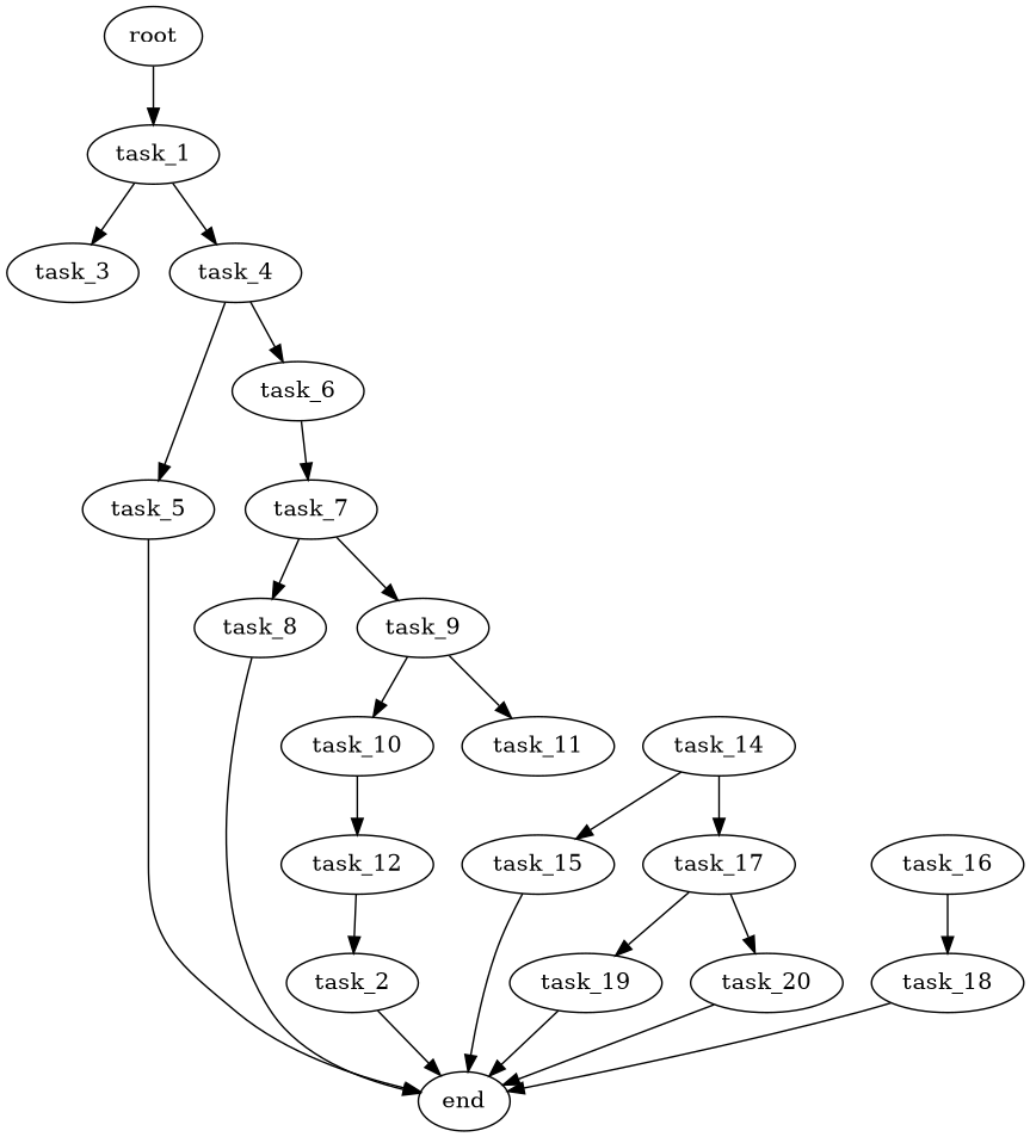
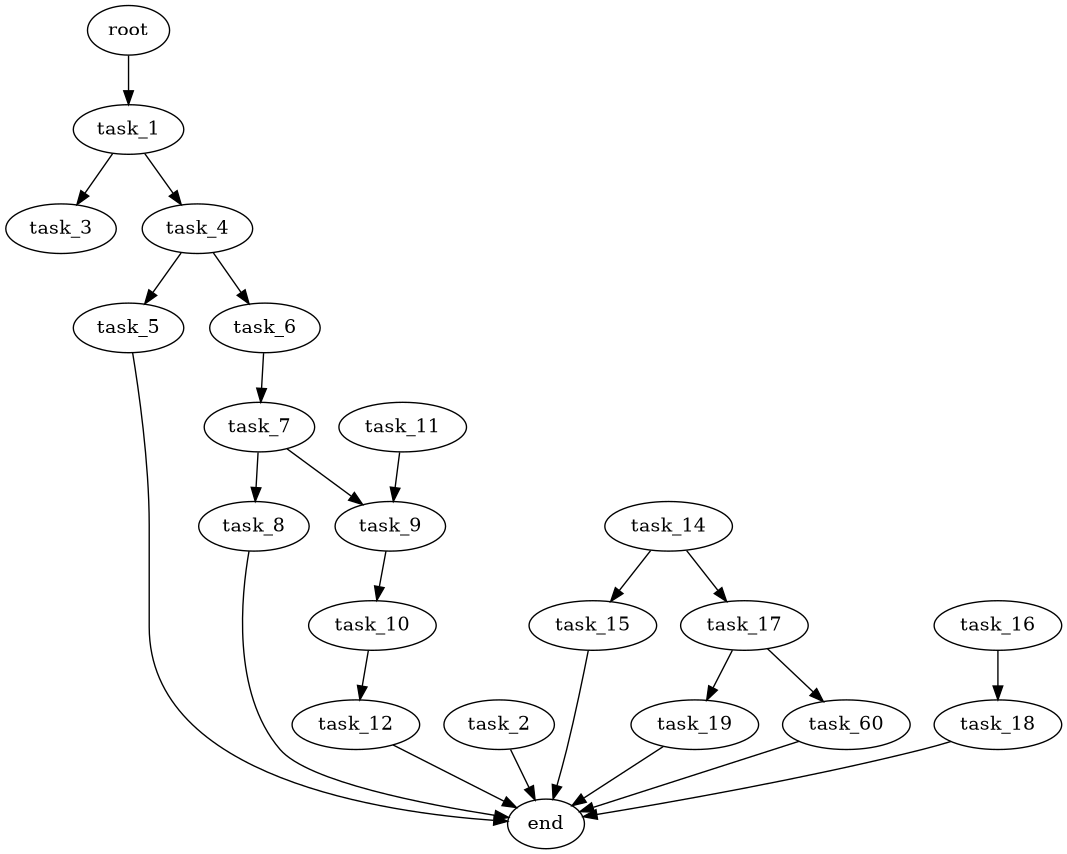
  digraph {
    root
    task_1
    task_3
    task_4
    task_2
    end
    task_5
    task_6
    task_7
    task_8
    task_9
    task_10
    task_11
    task_12
    task_14
    task_15
    task_17
    task_16
    task_18
    task_19
-   task_20
+   task_20 [label=task_60]
    root -> task_1
    task_1 -> task_3
    task_1 -> task_4
    task_4 -> task_5
    task_4 -> task_6
    task_2 -> end
    task_5 -> end
    task_6 -> task_7
    task_7 -> task_8
    task_7 -> task_9
    task_8 -> end
    task_9 -> task_10
-   task_9 -> task_11
+   task_11 -> task_9
    task_10 -> task_12
-   task_12 -> task_2
+   task_12 -> end
    task_14 -> task_15
    task_14 -> task_17
    task_15 -> end
    task_17 -> task_19
    task_17 -> task_20
    task_16 -> task_18
    task_18 -> end
    task_19 -> end
    task_20 -> end
  }
